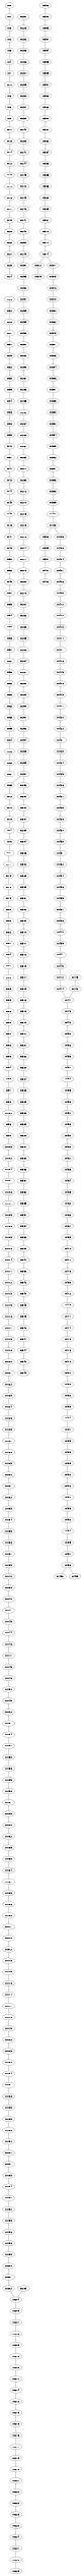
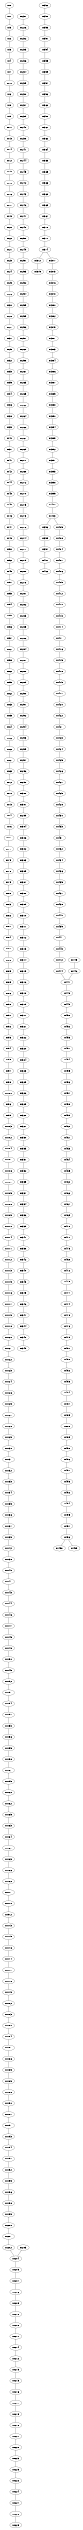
  graph {
    n_0
    n_1
    n_5
    n_2
    n_3
    n_4
    n_7
    n_10
    n_6
    n_8
    n_9
    n_11
    n_13
    n_14
    n_12
    n_15
    n_18
    n_16
    n_17
    n_19
    n_20
    n_22
    n_21
    n_23
    n_24
+   n_25
    n_26
    n_30
    n_28
    n_27
    n_31
    n_29
    n_32
    n_33
    n_35
    n_34
    n_36
    n_38
    n_39
    n_40
    n_37
    n_41
    n_42
    n_44
    n_43
    n_45
    n_46
    n_47
    n_48
    n_50
    n_52
    n_49
    n_51
    n_53
    n_54
    n_55
    n_56
    n_57
    n_61
    n_58
    n_60
    n_59
    n_62
    n_63
    n_65
    n_64
    n_66
    n_68
    n_67
    n_69
    n_72
    n_70
    n_73
    n_74
    n_76
    n_71
    n_77
    n_75
    n_78
    n_79
    n_80
    n_83
    n_82
    n_81
    n_84
    n_87
    n_88
    n_85
    n_89
    n_86
    n_90
    n_91
    n_92
    n_93
    n_94
    n_95
    n_97
    n_98
    n_100
    n_96
    n_99
    n_103
    n_102
    n_104
    n_101
    n_106
    n_107
    n_105
    n_108
    n_109
    n_110
    n_114
    n_111
    n_112
    n_113
    n_115
    n_116
    n_117
    n_119
    n_118
    n_120
    n_121
    n_122
    n_123
    n_124
    n_126
    n_125
    n_127
    n_128
    n_129
    n_130
    n_131
    n_132
    n_133
    n_134
    n_135
    n_136
    n_137
    n_139
    n_142
    n_138
    n_140
    n_141
    n_143
    n_144
    n_146
    n_147
    n_145
    n_148
    n_150
    n_149
    n_152
    n_151
    n_154
    n_157
    n_153
    n_156
    n_155
    n_158
    n_161
    n_159
    n_160
    n_162
    n_165
    n_163
    n_164
    n_167
    n_169
    n_166
    n_168
    n_171
    n_170
    n173 [label=n_972]
    n_173
    n_175
    n_176
    n_174
    n_177
    n_178
    n_179
    n_182
    n_183
    n_180
    n_184
    n_181
    n_186
    n_185
    n_189
    n_188
    n_190
    n_187
    n_191
    n_193
    n_194
    n_197
    n_192
    n_195
    n_196
    n_198
    n_199
    n_200
    n_201
    n_202
    n_204
    n_203
    n_205
    n_207
    n_206
    n_209
    n_210
    n_208
    n_211
    n_214
    n_212
    n_215
    n_213
    n_216
    n_217
    n_219
    n_218
    n_221
    n_220
    n_223
    n_225
    n_222
    n_224
    n_227
    n_228
    n_229
    n_231
    n_226
    n_232
    n_233
    n_236
    n_234
    n_235
    n_230
    n_237
    n_239
    n_240
    n_238
    n_241
    n_244
    n_245
    n_242
    n_243
    n_246
    n_247
    n_248
    n_250
    n_249
    n_251
    n_253
    n_252
    n_254
    n_255
    n_259
    n_256
    n_257
    n_260
    n_258
    n_261
    n_263
    n_265
    n_262
    n_264
    n_266
    n_267
    n_269
    n_271
    n_268
    n_272
    n_270
    n_275
    n_273
    n_276
    n_274
    n_277
    n_279
    n_280
    n_278
    n_281
    n_282
    n_283
    n_285
    n_286
    n_284
    n_287
    n_288
    n_289
    n_290
    n_291
    n_292
    n_294
    n_293
    n_295
    n_297
    n_296
    n_298
    n_300
    n_301
    n_299
    n_304
    n_306
    n_302
    n_303
    n_305
    n_307
    n_308
    n_309
    n_310
    n_311
    n_312
    n_313
    n_314
    n_315
    n_316
    n_318
    n_319
    n_317
    n_321
    n_322
    n_320
    n_324
    n_323
    n_325
    n_326
    n_329
    n_328
    n_327
    n_330
    n_333
    n_331
    n_332
    n_335
    n_337
    n_334
    n_336
    n_339
    n_341
    n_338
    n_342
    n_340
    n_343
    n_345
    n_346
    n_347
    n_344
    n_348
    n_349
    n_352
    n_350
    n_353
    n_351
    n_354
    n_355
    n_359
    n_357
    n_356
    n_360
    n_358
    n_361
    n_362
    n_364
    n_363
    n_365
    n_366
    n_368
    n_369
    n_367
    n_370
    n_371
    n_374
    n_372
    n_377
    n_375
    n_373
    n_376
    n_378
    n_380
    n_382
    n_379
    n_381
    n_383
    n_384
    n_386
    n_387
    n_385
    n_388
    n_390
    n_394
    n_389
    n_392
    n_391
    n_393
    n_398
    n_395
    n_400
    n_403
    n_396
    n_405
    n_399
    n_408
    n_397
    n_401
    n_402
    n_404
    n_407
    n_406
    n_409
    n_412
    n_410
    n_413
    n_414
    n_411
    n_416
    n_415
    n_418
    n_419
    n_417
    n_420
    n_422
    n_421
    n_423
    n_424
    n_425
    n_426
    n_427
    n_429
    n_428
    n_430
    n_433
    n_431
    n_432
    n_434
    n_436
    n_435
    n_437
    n_438
    n_440
    n_439
    n_441
    n_443
    n_442
    n_444
    n_447
    n_445
    n_446
    n_448
    n_449
    n_450
    n_452
    n_453
    n_451
    n_454
    n_455
    n_456
    n_457
    n_458
    n_459
    n_460
    n_461
    n_463
    n_464
    n_465
    n_462
    n_466
    n_467
    n_469
    n_470
    n_471
    n_473
    n_468
    n_472
    n_475
    n_477
    n_474
    n_478
    n_476
    n_479
    n_481
    n_480
    n_482
    n_483
    n_484
    n_487
    n_485
-   n_488
+   n_488 [label=n_888]
    n_489
    n_490
    n_486
    n_491
    n_493
    n_492
    n_494
    n_495
    n_497
    n_496
    n_498
    n_499
    n_0 -- n_1
    n_1 -- n_5
    n_5 -- n_2
    n_2 -- n_3
    n_3 -- n_4
    n_4 -- n_7
    n_7 -- n_10
    n_10 -- n_6
    n_6 -- n_8
    n_8 -- n_9
    n_9 -- n_11
    n_11 -- n_13
    n_13 -- n_14
    n_14 -- n_12
    n_12 -- n_15
    n_15 -- n_18
    n_18 -- n_16
    n_16 -- n_17
    n_17 -- n_19
    n_19 -- n_20
    n_20 -- n_22
    n_22 -- n_21
    n_21 -- n_23
    n_23 -- n_24
+   n_24 -- n_25
+   n_25 -- n_26
    n_26 -- n_30
    n_30 -- n_28
    n_28 -- n_27
    n_27 -- n_31
    n_31 -- n_29
    n_29 -- n_32
    n_32 -- n_33
    n_33 -- n_35
    n_35 -- n_34
    n_34 -- n_36
    n_36 -- n_38
    n_38 -- n_39
    n_39 -- n_40
    n_40 -- n_37
    n_37 -- n_41
    n_41 -- n_42
    n_42 -- n_44
    n_44 -- n_43
    n_43 -- n_45
    n_45 -- n_46
    n_46 -- n_47
    n_47 -- n_48
    n_48 -- n_50
    n_50 -- n_52
    n_52 -- n_49
    n_49 -- n_51
    n_51 -- n_53
    n_53 -- n_54
    n_54 -- n_55
    n_55 -- n_56
    n_56 -- n_57
    n_57 -- n_61
    n_61 -- n_58
    n_58 -- n_60
    n_60 -- n_59
    n_59 -- n_62
    n_62 -- n_63
    n_63 -- n_65
    n_65 -- n_64
    n_64 -- n_66
    n_66 -- n_68
    n_68 -- n_67
-   n_297 -- n_69
+   n_67 -- n_69
    n_69 -- n_72
    n_72 -- n_70
    n_70 -- n_73
    n_73 -- n_74
    n_74 -- n_76
    n_76 -- n_71
    n_71 -- n_77
    n_77 -- n_75
    n_75 -- n_78
    n_78 -- n_79
    n_79 -- n_80
    n_80 -- n_83
    n_83 -- n_82
    n_82 -- n_81
    n_81 -- n_84
    n_84 -- n_87
    n_87 -- n_88
    n_88 -- n_85
    n_85 -- n_89
    n_89 -- n_86
    n_86 -- n_90
    n_90 -- n_91
    n_91 -- n_92
    n_92 -- n_93
    n_93 -- n_94
    n_94 -- n_95
    n_95 -- n_97
    n_97 -- n_98
    n_98 -- n_100
    n_100 -- n_96
    n_96 -- n_99
    n_99 -- n_103
    n_103 -- n_102
    n_102 -- n_104
    n_104 -- n_101
    n_101 -- n_106
    n_106 -- n_107
    n_107 -- n_105
    n_105 -- n_108
    n_108 -- n_109
    n_109 -- n_110
    n_110 -- n_114
    n_114 -- n_111
    n_111 -- n_112
    n_112 -- n_113
    n_113 -- n_115
    n_115 -- n_116
    n_116 -- n_117
    n_117 -- n_119
    n_119 -- n_118
    n_118 -- n_120
    n_120 -- n_121
    n_121 -- n_122
    n_122 -- n_123
    n_123 -- n_124
    n_124 -- n_126
    n_126 -- n_125
    n_125 -- n_127
    n_127 -- n_128
    n_128 -- n_129
    n_129 -- n_130
    n_130 -- n_131
    n_131 -- n_132
    n_132 -- n_133
    n_133 -- n_134
    n_134 -- n_135
    n_135 -- n_136
    n_136 -- n_137
    n_137 -- n_139
    n_139 -- n_142
    n_142 -- n_138
    n_138 -- n_140
    n_140 -- n_141
    n_141 -- n_143
    n_143 -- n_144
    n_144 -- n_146
    n_146 -- n_147
    n_147 -- n_145
    n_145 -- n_148
    n_148 -- n_150
    n_150 -- n_149
    n_149 -- n_152
    n_152 -- n_151
    n_151 -- n_154
    n_154 -- n_157
    n_157 -- n_153
    n_153 -- n_156
    n_156 -- n_155
    n_155 -- n_158
    n_158 -- n_161
    n_161 -- n_159
    n_159 -- n_160
    n_160 -- n_162
    n_162 -- n_165
    n_165 -- n_163
    n_163 -- n_164
    n_164 -- n_167
    n_167 -- n_169
    n_169 -- n_166
    n_166 -- n_168
    n_168 -- n_171
    n_171 -- n_170
    n_170 -- n173
    n173 -- n_173
    n_173 -- n_175
    n_175 -- n_176
    n_176 -- n_174
    n_174 -- n_177
    n_177 -- n_178
    n_178 -- n_179
    n_179 -- n_182
    n_182 -- n_183
    n_183 -- n_180
    n_180 -- n_184
    n_184 -- n_181
    n_181 -- n_186
    n_186 -- n_185
    n_185 -- n_189
    n_189 -- n_188
    n_188 -- n_190
    n_190 -- n_187
    n_187 -- n_191
    n_191 -- n_193
    n_193 -- n_194
    n_194 -- n_197
    n_197 -- n_192
    n_192 -- n_195
    n_195 -- n_196
    n_196 -- n_198
    n_198 -- n_199
    n_199 -- n_200
    n_200 -- n_201
    n_201 -- n_202
    n_202 -- n_204
    n_204 -- n_205
    n_203 -- n_204
    n_205 -- n_207
    n_207 -- n_206
    n_206 -- n_209
    n_209 -- n_210
    n_210 -- n_208
    n_208 -- n_211
    n_211 -- n_214
    n_214 -- n_212
    n_212 -- n_215
    n_215 -- n_213
    n_213 -- n_216
    n_216 -- n_217
    n_217 -- n_219
    n_219 -- n_218
    n_218 -- n_221
    n_221 -- n_220
    n_220 -- n_223
    n_223 -- n_225
    n_225 -- n_222
    n_222 -- n_224
    n_224 -- n_227
    n_227 -- n_228
    n_228 -- n_229
    n_231 -- n_226
    n_226 -- n_232
    n_232 -- n_233
    n_233 -- n_236
    n_236 -- n_234
    n_234 -- n_235
    n_235 -- n_230
    n_230 -- n_237
    n_237 -- n_239
    n_239 -- n_240
    n_240 -- n_238
    n_238 -- n_241
    n_241 -- n_244
    n_244 -- n_245
    n_245 -- n_242
    n_242 -- n_243
    n_243 -- n_246
    n_246 -- n_247
    n_247 -- n_248
    n_248 -- n_250
    n_250 -- n_249
    n_249 -- n_251
    n_251 -- n_253
    n_253 -- n_252
    n_252 -- n_254
    n_254 -- n_255
    n_255 -- n_259
    n_259 -- n_256
    n_256 -- n_257
    n_257 -- n_260
    n_260 -- n_258
    n_258 -- n_261
    n_261 -- n_263
    n_263 -- n_265
    n_265 -- n_262
    n_262 -- n_264
    n_264 -- n_266
    n_266 -- n_267
    n_267 -- n_269
    n_269 -- n_271
    n_271 -- n_268
    n_268 -- n_272
    n_272 -- n_270
    n_270 -- n_275
    n_275 -- n_273
    n_273 -- n_276
    n_276 -- n_274
    n_274 -- n_277
    n_277 -- n_279
    n_279 -- n_280
    n_280 -- n_278
    n_278 -- n_281
    n_281 -- n_282
    n_282 -- n_283
    n_283 -- n_285
    n_285 -- n_286
    n_286 -- n_284
    n_284 -- n_287
    n_287 -- n_288
    n_288 -- n_289
    n_289 -- n_290
    n_290 -- n_291
    n_291 -- n_292
    n_292 -- n_294
    n_294 -- n_293
    n_293 -- n_295
    n_295 -- n_297
    n_297 -- n_296
    n_296 -- n_298
    n_298 -- n_300
    n_300 -- n_301
    n_301 -- n_299
    n_299 -- n_304
    n_304 -- n_306
    n_306 -- n_302
    n_302 -- n_303
    n_303 -- n_305
    n_305 -- n_307
    n_307 -- n_308
    n_308 -- n_309
    n_309 -- n_310
    n_310 -- n_311
    n_311 -- n_312
    n_312 -- n_313
    n_313 -- n_314
    n_314 -- n_315
    n_315 -- n_316
    n_316 -- n_318
    n_318 -- n_319
    n_319 -- n_317
    n_317 -- n_321
    n_321 -- n_322
    n_322 -- n_320
    n_320 -- n_324
    n_324 -- n_323
    n_323 -- n_325
    n_325 -- n_326
    n_326 -- n_329
    n_329 -- n_328
    n_328 -- n_327
    n_327 -- n_330
    n_330 -- n_333
    n_333 -- n_331
    n_331 -- n_332
    n_332 -- n_335
    n_335 -- n_337
    n_337 -- n_334
    n_334 -- n_336
    n_336 -- n_339
    n_339 -- n_341
    n_341 -- n_338
    n_338 -- n_342
    n_342 -- n_340
    n_340 -- n_343
    n_343 -- n_345
    n_345 -- n_346
    n_346 -- n_347
    n_347 -- n_344
    n_344 -- n_348
    n_348 -- n_349
    n_352 -- n_350
    n_350 -- n_353
    n_353 -- n_351
    n_351 -- n_354
    n_354 -- n_355
    n_355 -- n_359
    n_359 -- n_357
    n_357 -- n_356
    n_356 -- n_360
    n_360 -- n_358
    n_358 -- n_361
    n_361 -- n_362
    n_362 -- n_364
    n_364 -- n_363
    n_363 -- n_365
    n_365 -- n_366
    n_366 -- n_368
    n_368 -- n_369
    n_369 -- n_367
    n_367 -- n_370
    n_370 -- n_371
    n_371 -- n_374
    n_374 -- n_372
    n_374 -- n_377
    n_372 -- n_375
    n_377 -- n_373
    n_373 -- n_376
    n_376 -- n_378
    n_378 -- n_380
    n_380 -- n_382
    n_382 -- n_379
    n_379 -- n_381
    n_381 -- n_383
    n_383 -- n_384
    n_384 -- n_386
    n_386 -- n_387
    n_387 -- n_385
    n_385 -- n_388
    n_388 -- n_390
    n_390 -- n_394
    n_394 -- n_389
    n_389 -- n_392
    n_392 -- n_391
    n_391 -- n_393
    n_393 -- n_398
    n_398 -- n_395
    n_395 -- n_400
    n_400 -- n_403
    n_403 -- n_396
    n_403 -- n_405
    n_396 -- n_399
    n_405 -- n_408
    n_399 -- n_397
    n_408 -- n_404
    n_397 -- n_401
    n_401 -- n_402
    n_404 -- n_407
    n_407 -- n_406
    n_406 -- n_409
    n_409 -- n_412
    n_412 -- n_410
    n_410 -- n_413
    n_413 -- n_414
    n_414 -- n_411
    n_411 -- n_416
    n_416 -- n_415
    n_415 -- n_418
    n_418 -- n_419
    n_419 -- n_417
    n_417 -- n_420
    n_420 -- n_422
    n_422 -- n_421
    n_421 -- n_423
    n_423 -- n_424
    n_424 -- n_425
    n_425 -- n_426
    n_426 -- n_427
    n_427 -- n_429
    n_429 -- n_428
    n_428 -- n_430
    n_430 -- n_433
    n_433 -- n_431
    n_431 -- n_432
    n_432 -- n_434
    n_434 -- n_436
    n_436 -- n_435
    n_435 -- n_437
    n_437 -- n_438
    n_438 -- n_440
    n_440 -- n_439
    n_439 -- n_441
    n_441 -- n_443
    n_443 -- n_442
    n_442 -- n_444
    n_444 -- n_447
    n_447 -- n_448
    n_445 -- n_446
    n_446 -- n_447
    n_448 -- n_449
    n_449 -- n_450
    n_450 -- n_452
    n_452 -- n_453
    n_453 -- n_451
    n_451 -- n_454
    n_454 -- n_455
    n_455 -- n_456
    n_456 -- n_457
    n_457 -- n_458
    n_458 -- n_459
    n_459 -- n_460
    n_460 -- n_461
    n_461 -- n_463
    n_463 -- n_464
    n_464 -- n_465
    n_465 -- n_462
    n_462 -- n_466
    n_466 -- n_467
    n_467 -- n_469
    n_469 -- n_470
    n_470 -- n_471
    n_471 -- n_473
    n_473 -- n_468
    n_468 -- n_472
    n_472 -- n_475
    n_475 -- n_477
    n_477 -- n_474
    n_474 -- n_478
    n_478 -- n_476
    n_476 -- n_479
    n_479 -- n_481
    n_481 -- n_480
    n_480 -- n_482
    n_482 -- n_483
    n_483 -- n_484
    n_484 -- n_487
    n_487 -- n_485
    n_485 -- n_488
    n_488 -- n_489
    n_489 -- n_490
    n_490 -- n_486
    n_486 -- n_491
    n_491 -- n_493
    n_493 -- n_492
    n_492 -- n_494
    n_494 -- n_495
    n_495 -- n_497
    n_497 -- n_496
    n_496 -- n_498
    n_496 -- n_499
  }
